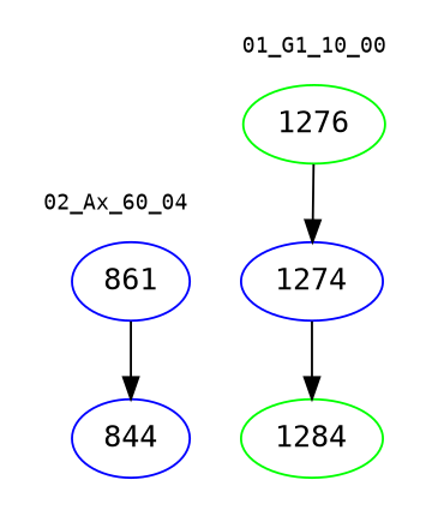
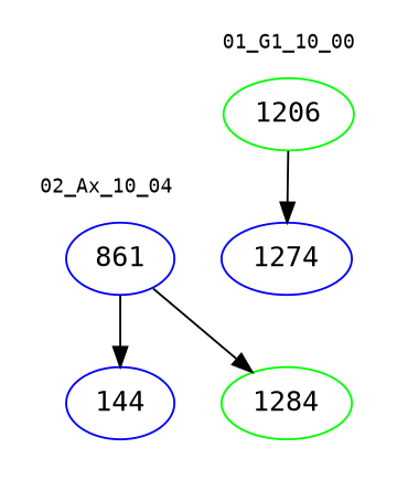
  digraph {
    fontname="DejaVu Sans Mono"
    node [color=blue fontname="DejaVu Sans Mono"]
    edge [color=black fontname="DejaVu Sans Mono"]
    n1 [label=861]
-   n2 [label=844]
-   n3 [color=green label=1276]
+   n2 [label=144]
+   n3 [color=green label=1206]
    n4 [label=1274]
    n5 [color=green label=1284]
    subgraph cluster_1 {
      color=white
      fontsize=10
-     label="02_Ax_60_04"
+     label="02_Ax_10_04"
      n1
      n2
    }
    subgraph cluster_2 {
      color=white
      fontsize=10
      label="01_G1_10_00"
      n3
      n4
      n5
    }
    n1 -> n2
    n3 -> n4
-   n4 -> n5
+   n1 -> n5
  }
